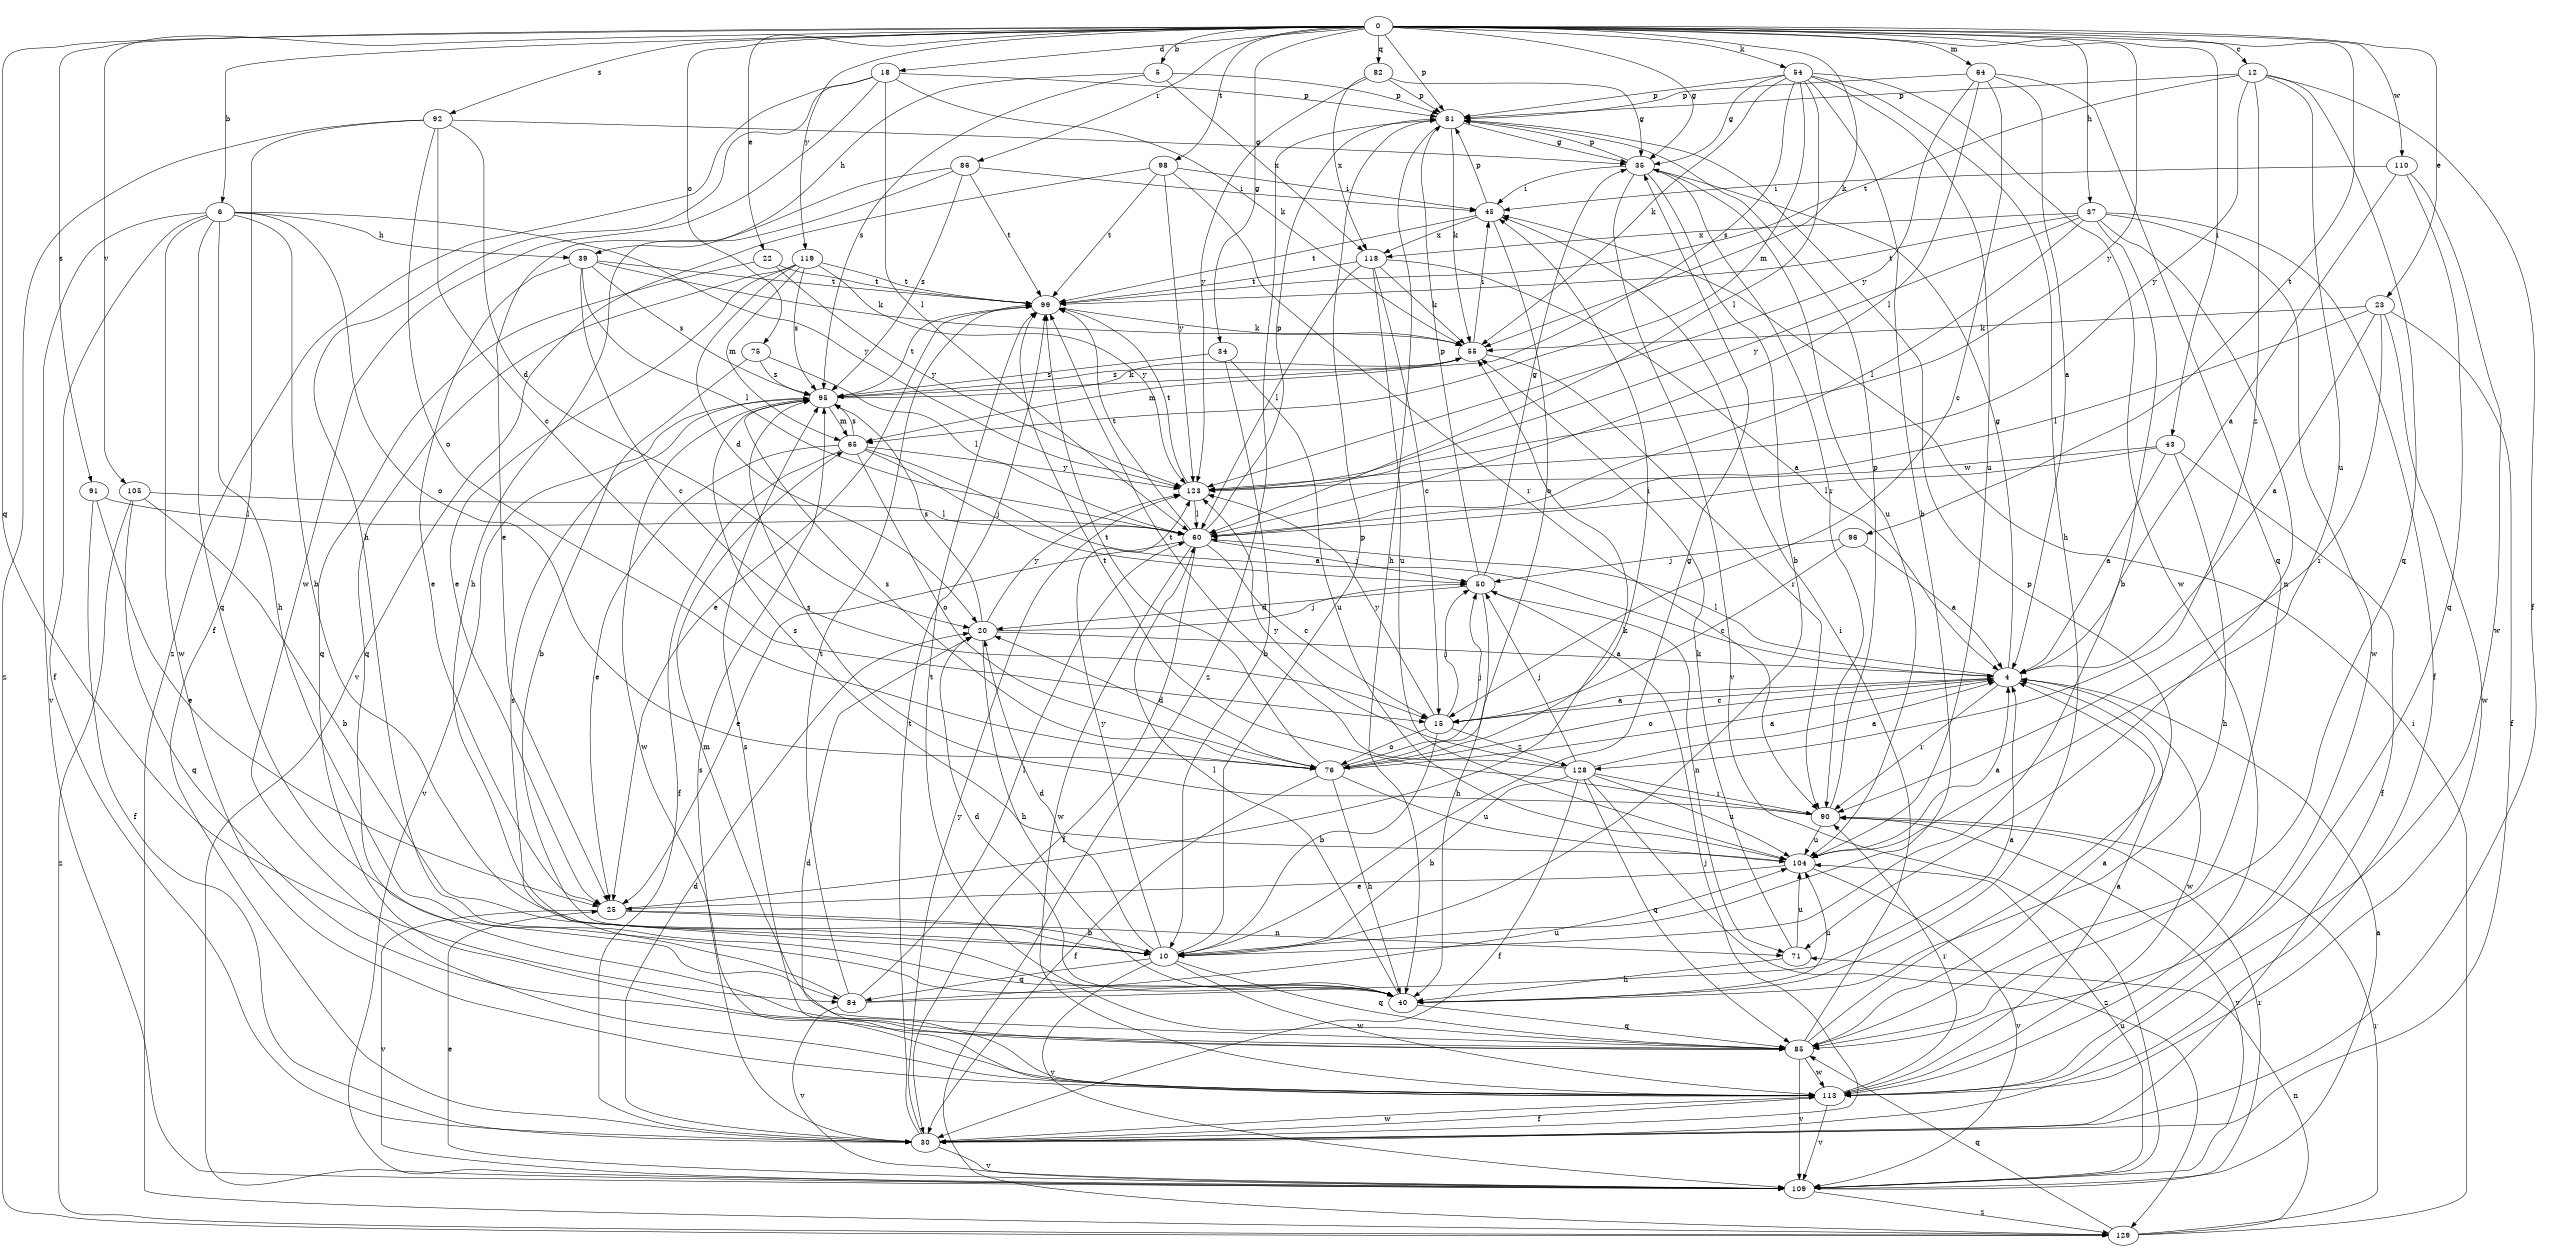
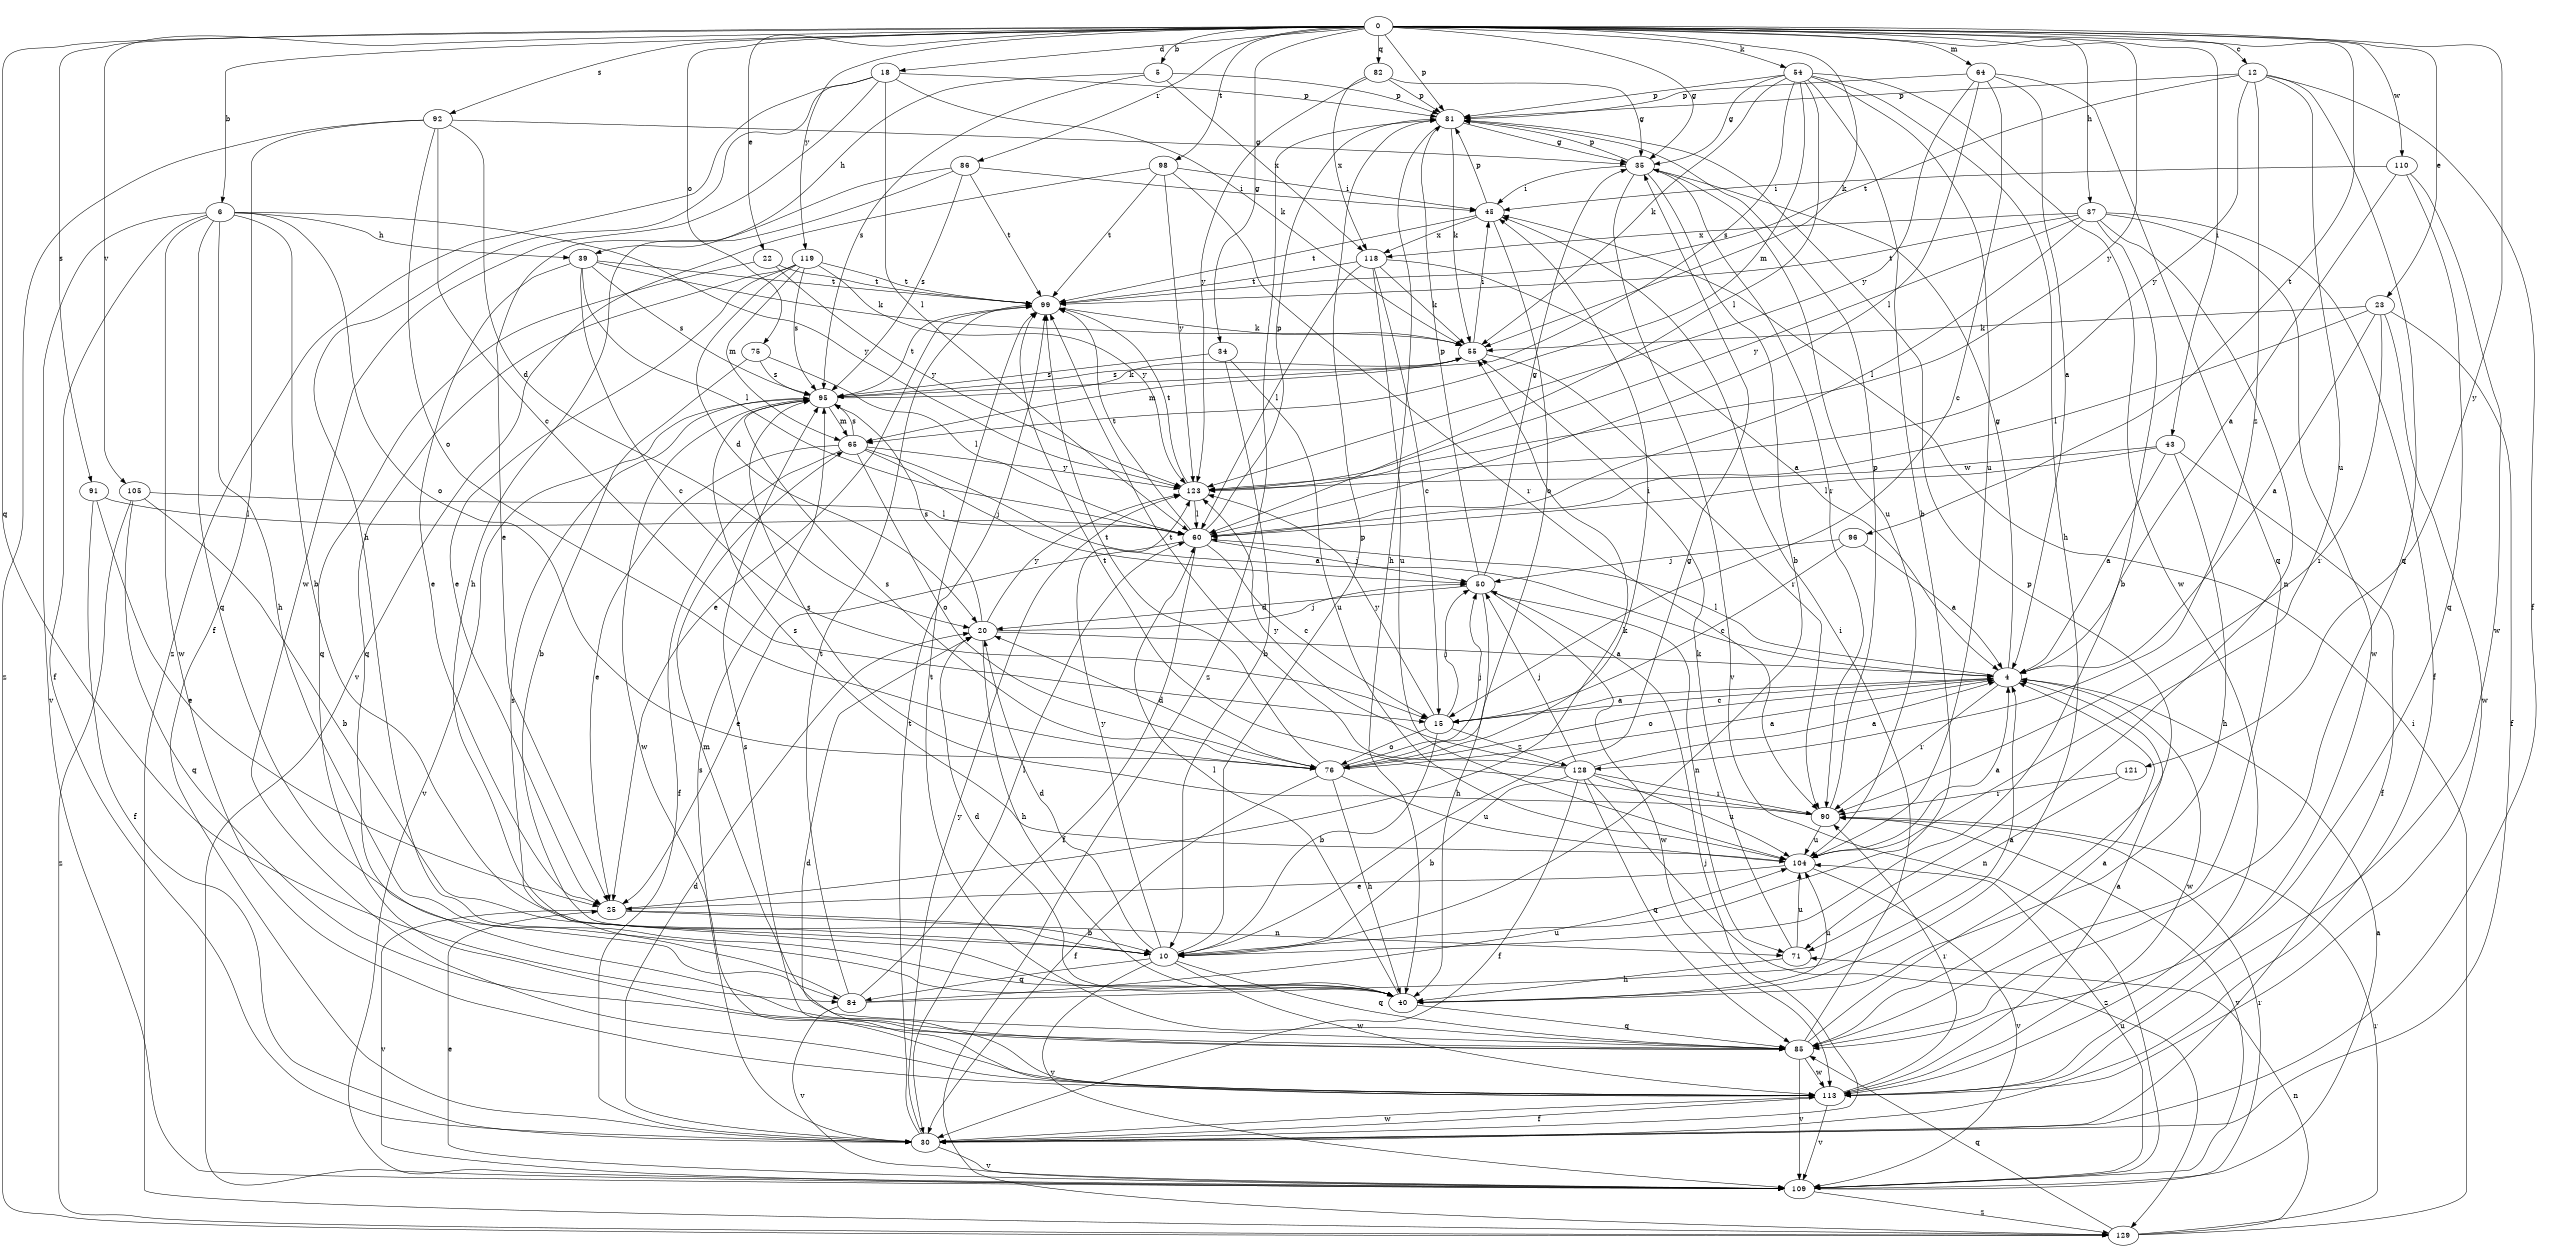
  strict digraph {
    0
    5
    6
    12
    18
    22
    23
    34
    35
    37
    43
    54
    55
    64
    75
    81
    82
    84
    86
    91
    92
    96
    98
    105
    110
    119
+   121
    123
    39
    95
    118
    76
    113
    10
    30
    40
    109
    85
    99
    104
    128
    60
    129
    4
    90
    45
    71
    65
    15
    25
    20
    50
    0 -> 5 [label=b]
    0 -> 6 [label=b]
    0 -> 12 [label=c]
    0 -> 18 [label=d]
    0 -> 22 [label=e]
    0 -> 23 [label=e]
    0 -> 34 [label=g]
    0 -> 35 [label=g]
    0 -> 37 [label=h]
    0 -> 43 [label=i]
    0 -> 54 [label=k]
    0 -> 55 [label=k]
    0 -> 64 [label=m]
    0 -> 75 [label=o]
    0 -> 81 [label=p]
    0 -> 82 [label=q]
    0 -> 84 [label=q]
    0 -> 86 [label=r]
    0 -> 91 [label=s]
    0 -> 92 [label=s]
    0 -> 96 [label=t]
    0 -> 98 [label=t]
    0 -> 105 [label=v]
    0 -> 110 [label=w]
    0 -> 119 [label=y]
+   0 -> 121 [label=y]
    0 -> 123 [label=y]
    5 -> 81 [label=p]
    5 -> 39 [label=h]
    5 -> 95 [label=s]
    5 -> 118 [label=x]
    6 -> 84 [label=q]
    6 -> 123 [label=y]
    6 -> 39 [label=h]
    6 -> 76 [label=o]
    6 -> 113 [label=w]
    6 -> 10 [label=b]
    6 -> 30 [label=f]
    6 -> 40 [label=h]
    6 -> 109 [label=v]
    12 -> 81 [label=p]
    12 -> 123 [label=y]
    12 -> 30 [label=f]
    12 -> 85 [label=q]
    12 -> 99 [label=t]
    12 -> 104 [label=u]
    12 -> 128 [label=z]
    18 -> 55 [label=k]
    18 -> 81 [label=p]
    18 -> 113 [label=w]
    18 -> 40 [label=h]
    18 -> 60 [label=l]
    18 -> 129 [label=z]
    22 -> 123 [label=y]
    22 -> 85 [label=q]
    22 -> 99 [label=t]
    23 -> 55 [label=k]
    23 -> 113 [label=w]
    23 -> 30 [label=f]
    23 -> 60 [label=l]
    23 -> 4 [label=a]
    23 -> 90 [label=r]
    34 -> 95 [label=s]
    34 -> 10 [label=b]
    34 -> 104 [label=u]
    35 -> 81 [label=p]
    35 -> 10 [label=b]
    35 -> 109 [label=v]
    35 -> 104 [label=u]
    35 -> 90 [label=r]
    35 -> 45 [label=i]
    37 -> 123 [label=y]
    37 -> 118 [label=x]
    37 -> 113 [label=w]
    37 -> 10 [label=b]
    37 -> 30 [label=f]
    37 -> 99 [label=t]
    37 -> 60 [label=l]
    37 -> 71 [label=n]
    43 -> 123 [label=w]
    43 -> 30 [label=f]
    43 -> 40 [label=h]
    43 -> 60 [label=l]
    43 -> 4 [label=a]
    54 -> 35 [label=g]
    54 -> 55 [label=k]
    54 -> 81 [label=p]
    54 -> 95 [label=s]
    54 -> 113 [label=w]
    54 -> 10 [label=b]
    54 -> 40 [label=h]
    54 -> 104 [label=u]
    54 -> 60 [label=l]
    54 -> 65 [label=m]
    55 -> 95 [label=s]
    55 -> 90 [label=r]
    55 -> 45 [label=i]
    55 -> 65 [label=m]
    64 -> 81 [label=p]
    64 -> 123 [label=y]
    64 -> 85 [label=q]
    64 -> 60 [label=l]
    64 -> 4 [label=a]
    64 -> 15 [label=c]
    75 -> 95 [label=s]
    75 -> 10 [label=b]
    75 -> 60 [label=l]
    81 -> 35 [label=g]
    81 -> 55 [label=k]
    81 -> 40 [label=h]
    81 -> 129 [label=z]
    82 -> 35 [label=g]
    82 -> 81 [label=p]
    82 -> 123 [label=y]
    82 -> 118 [label=x]
    84 -> 95 [label=s]
    84 -> 109 [label=v]
    84 -> 99 [label=t]
    84 -> 104 [label=u]
    84 -> 60 [label=l]
    84 -> 4 [label=a]
    86 -> 95 [label=s]
    86 -> 40 [label=h]
    86 -> 99 [label=t]
    86 -> 45 [label=i]
    86 -> 25 [label=e]
    91 -> 30 [label=f]
    91 -> 60 [label=l]
    91 -> 25 [label=e]
    92 -> 35 [label=g]
    92 -> 76 [label=o]
    92 -> 30 [label=f]
    92 -> 129 [label=z]
    92 -> 15 [label=c]
    92 -> 20 [label=d]
    96 -> 4 [label=a]
    96 -> 15 [label=c]
    96 -> 50 [label=j]
    98 -> 123 [label=y]
    98 -> 109 [label=v]
    98 -> 99 [label=t]
    98 -> 90 [label=r]
    98 -> 45 [label=i]
    105 -> 10 [label=b]
    105 -> 85 [label=q]
    105 -> 60 [label=l]
    105 -> 129 [label=z]
    110 -> 113 [label=w]
    110 -> 85 [label=q]
    110 -> 4 [label=a]
    110 -> 45 [label=i]
    119 -> 123 [label=y]
    119 -> 95 [label=s]
    119 -> 85 [label=q]
    119 -> 99 [label=t]
    119 -> 65 [label=m]
    119 -> 25 [label=e]
    119 -> 20 [label=d]
+   121 -> 90 [label=r]
+   121 -> 71 [label=n]
    123 -> 99 [label=t]
    123 -> 60 [label=l]
    39 -> 55 [label=k]
    39 -> 95 [label=s]
    39 -> 99 [label=t]
    39 -> 60 [label=l]
    39 -> 15 [label=c]
    39 -> 25 [label=e]
    95 -> 55 [label=k]
    95 -> 113 [label=w]
    95 -> 109 [label=v]
    95 -> 99 [label=t]
    95 -> 65 [label=m]
    118 -> 55 [label=k]
    118 -> 99 [label=t]
    118 -> 104 [label=u]
    118 -> 60 [label=l]
    118 -> 4 [label=a]
    118 -> 15 [label=c]
    76 -> 95 [label=s]
    76 -> 30 [label=f]
    76 -> 40 [label=h]
    76 -> 99 [label=t]
    76 -> 104 [label=u]
    76 -> 4 [label=a]
    76 -> 45 [label=i]
    76 -> 20 [label=d]
    76 -> 50 [label=j]
    113 -> 95 [label=s]
    113 -> 30 [label=f]
    113 -> 109 [label=v]
    113 -> 4 [label=a]
    113 -> 90 [label=r]
    113 -> 20 [label=d]
    10 -> 35 [label=g]
    10 -> 81 [label=p]
    10 -> 84 [label=q]
    10 -> 123 [label=y]
    10 -> 113 [label=w]
    10 -> 109 [label=v]
    10 -> 85 [label=q]
    10 -> 20 [label=d]
    30 -> 123 [label=y]
    30 -> 95 [label=s]
    30 -> 113 [label=w]
    30 -> 109 [label=v]
    30 -> 99 [label=t]
    30 -> 20 [label=d]
    30 -> 50 [label=j]
    40 -> 85 [label=q]
    40 -> 104 [label=u]
    40 -> 60 [label=l]
    40 -> 20 [label=d]
    109 -> 104 [label=u]
    109 -> 129 [label=z]
    109 -> 4 [label=a]
    109 -> 90 [label=r]
    109 -> 25 [label=e]
    85 -> 81 [label=p]
    85 -> 113 [label=w]
    85 -> 109 [label=v]
    85 -> 99 [label=t]
    85 -> 4 [label=a]
    85 -> 45 [label=i]
    85 -> 65 [label=m]
    99 -> 55 [label=k]
    99 -> 25 [label=e]
    104 -> 95 [label=s]
    104 -> 109 [label=v]
    104 -> 4 [label=a]
    104 -> 25 [label=e]
    128 -> 123 [label=y]
    128 -> 10 [label=b]
    128 -> 30 [label=f]
    128 -> 85 [label=q]
    128 -> 99 [label=t]
    128 -> 104 [label=u]
    128 -> 129 [label=z]
    128 -> 4 [label=a]
    128 -> 90 [label=r]
    128 -> 50 [label=j]
    60 -> 81 [label=p]
    60 -> 30 [label=f]
    60 -> 99 [label=t]
    60 -> 15 [label=c]
    60 -> 25 [label=e]
    60 -> 50 [label=j]
    129 -> 85 [label=q]
    129 -> 90 [label=r]
    129 -> 45 [label=i]
    129 -> 71 [label=n]
    4 -> 35 [label=g]
    4 -> 76 [label=o]
    4 -> 113 [label=w]
    4 -> 60 [label=l]
    4 -> 90 [label=r]
    4 -> 15 [label=c]
    90 -> 81 [label=p]
    90 -> 95 [label=s]
    90 -> 109 [label=v]
    90 -> 99 [label=t]
    90 -> 104 [label=u]
    45 -> 81 [label=p]
    45 -> 118 [label=x]
    45 -> 76 [label=o]
    45 -> 99 [label=t]
    71 -> 55 [label=k]
    71 -> 40 [label=h]
    71 -> 104 [label=u]
    65 -> 123 [label=y]
    65 -> 95 [label=s]
    65 -> 76 [label=o]
    65 -> 30 [label=f]
    65 -> 4 [label=a]
    65 -> 25 [label=e]
    65 -> 50 [label=j]
    15 -> 123 [label=y]
    15 -> 76 [label=o]
    15 -> 10 [label=b]
    15 -> 128 [label=z]
    15 -> 4 [label=a]
    15 -> 50 [label=j]
    25 -> 55 [label=k]
    25 -> 10 [label=b]
    25 -> 109 [label=v]
    25 -> 71 [label=n]
    20 -> 123 [label=y]
    20 -> 95 [label=s]
    20 -> 40 [label=h]
    20 -> 4 [label=a]
    20 -> 50 [label=j]
    50 -> 35 [label=g]
    50 -> 81 [label=p]
-   60 -> 113 [label=w]
+   50 -> 113 [label=w]
    50 -> 40 [label=h]
    50 -> 71 [label=n]
    50 -> 20 [label=d]
  }
